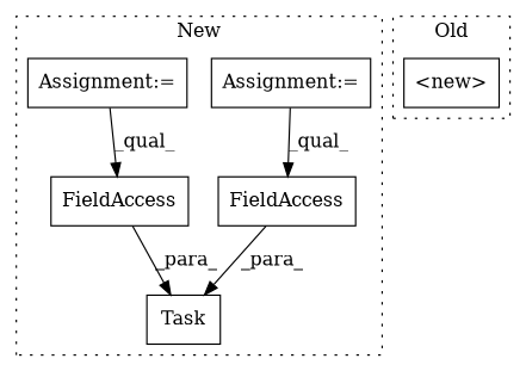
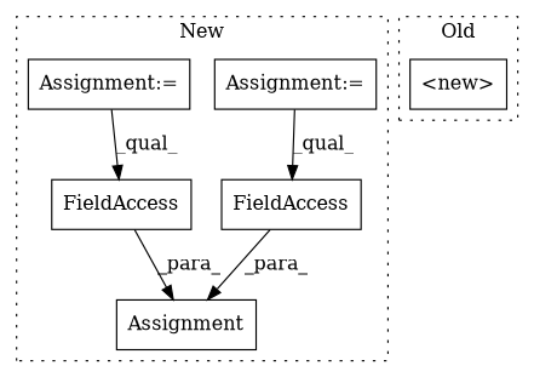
  digraph {
    node [a=22 l=19 shape=box]
-   n1 [a=32 l="5,1" label=Task s="2261,2305"]
+   n1 [a=32 l="5,1" label=Assignment s="2261,2305"]
    n2 [label=FieldAccess s=2286]
    n3 [label=FieldAccess s=2266]
    n4 [a=7 l=10 label="Assignment:=" s=2195]
    n5 [a=7 l=8 label="Assignment:=" s=2177]
    n6 [a=14 l=21 label="<new>" s=2171]
    subgraph cluster_1 {
      label=New
      style=dotted
      n1
      n2
      n3
      n4
      n5
    }
    subgraph cluster_2 {
      label=Old
      style=dotted
      n6
    }
    n2 -> n1 [label=_para_]
    n3 -> n1 [label=_para_]
    n4 -> n2 [label=_qual_]
    n5 -> n3 [label=_qual_]
  }
